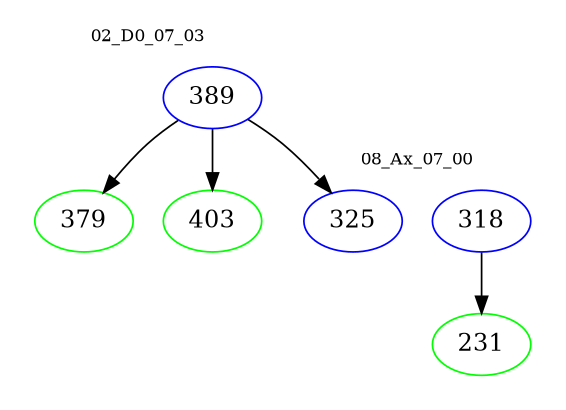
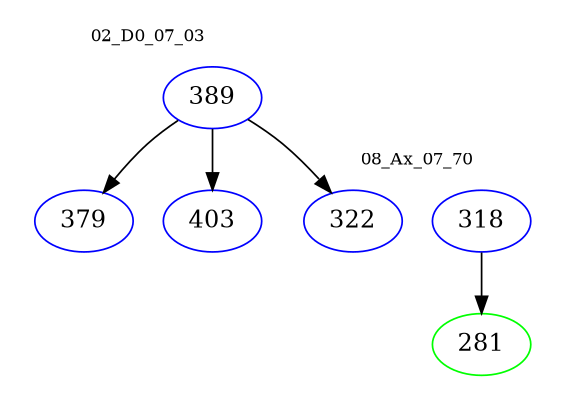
  digraph {
    node [color=blue]
    edge [color=black]
    n1 [label=318]
-   n2 [color=green label=231]
-   n3 [label=325]
+   n2 [color=green label=281]
+   n3 [label=322]
    n4 [label=389]
-   n5 [color=green label=379]
-   n6 [color=green label=403]
+   n5 [label=379]
+   n6 [label=403]
    subgraph cluster_1 {
      color=white
      fontsize=10
-     label="08_Ax_07_00"
+     label="08_Ax_07_70"
      n1
      n2
      n3
    }
    subgraph cluster_2 {
      color=white
      fontsize=10
      label="02_D0_07_03"
      n4
      n5
      n6
    }
    n1 -> n2
    n4 -> n3
    n4 -> n5
    n4 -> n6
  }
